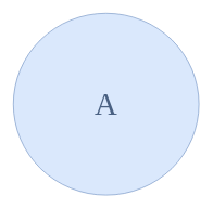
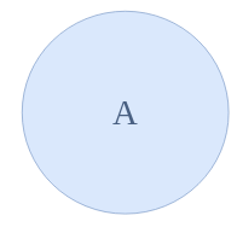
  <mxCell id="0" />
  <mxCell id="1" parent="0" />
- <mxCell id="2" value="A" style="ellipse;whiteSpace=wrap;html=1;fontSize=48;fontFamily=sans-serif;fillColor=#dae8fc;strokeColor=#6c8ebf;fontColor=#496082;" vertex="1" parent="1"><mxGeometry x="20" y="20" width="285" height="280" as="geometry" /></mxCell>
+ <mxCell id="2" value="A" style="ellipse;whiteSpace=wrap;html=1;fontSize=48;fontFamily=sans-serif;fillColor=#dae8fc;strokeColor=#6c8ebf;fontColor=#496082;" vertex="1" parent="1"><mxGeometry x="30" y="15" width="285" height="280" as="geometry" /></mxCell>
